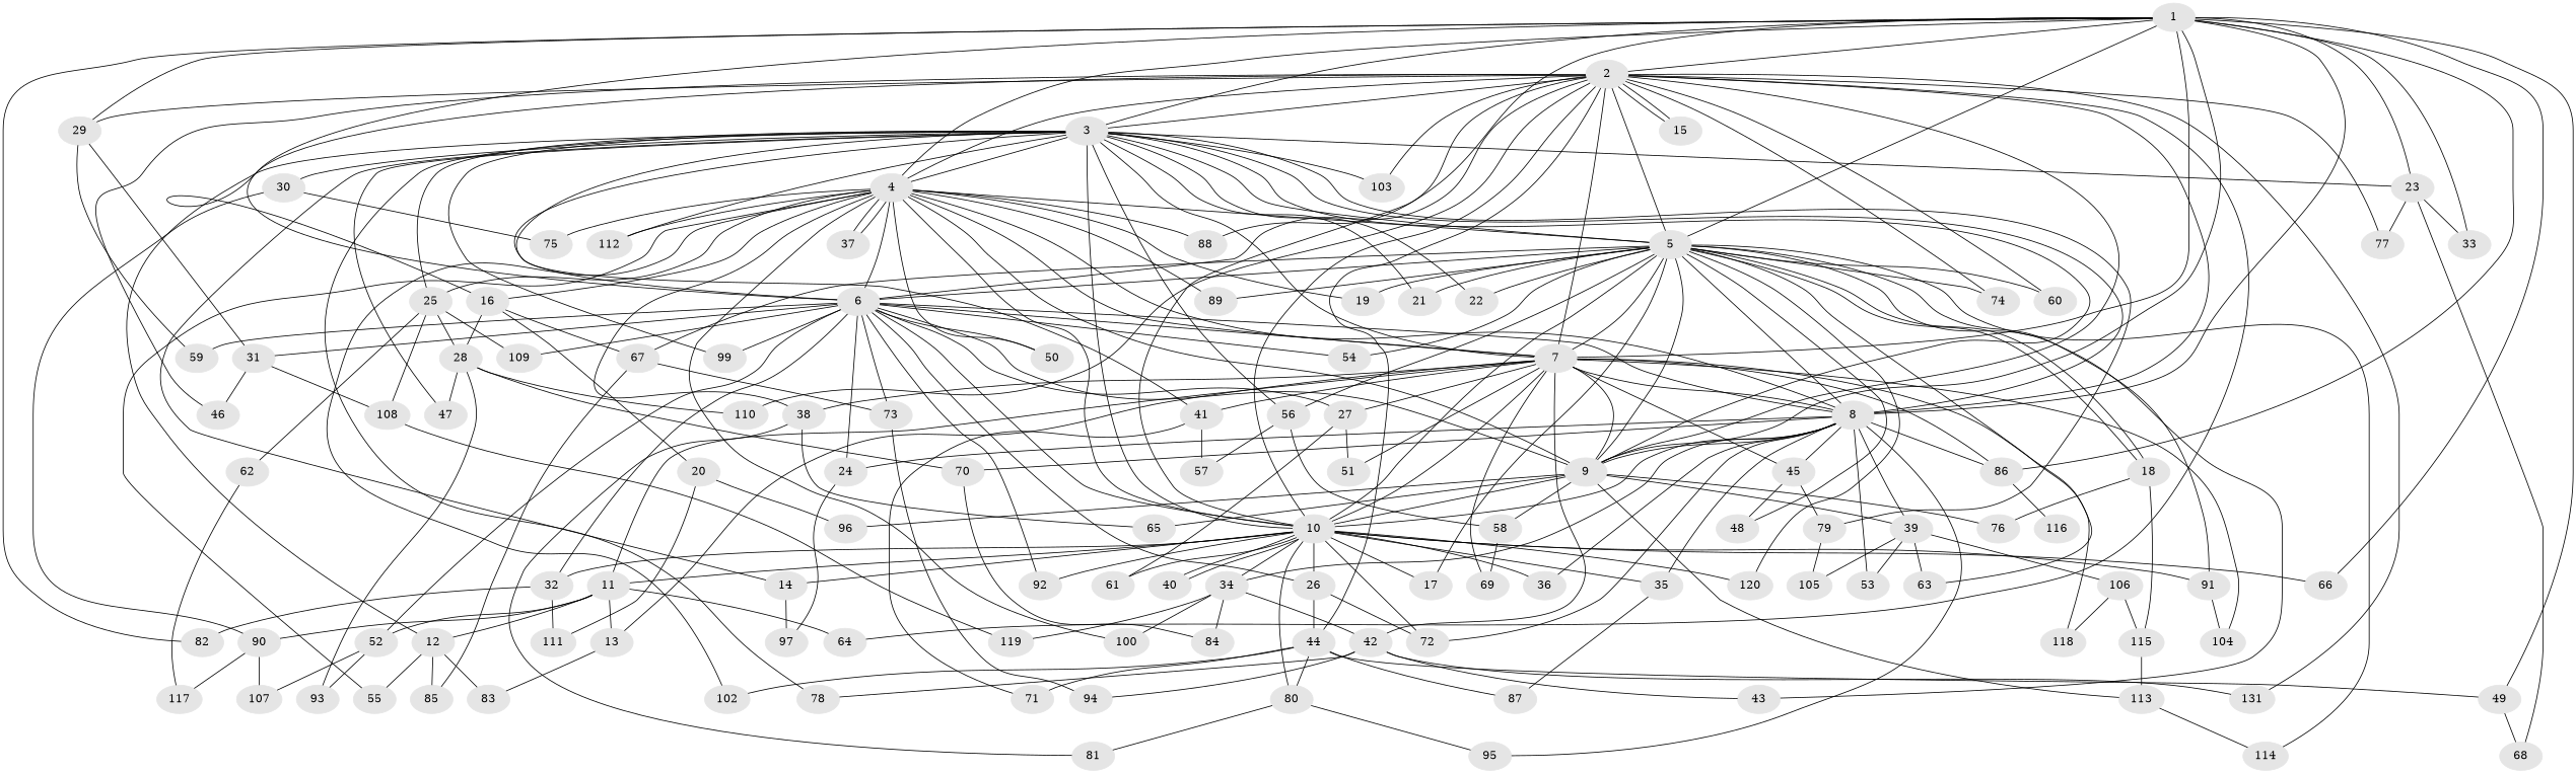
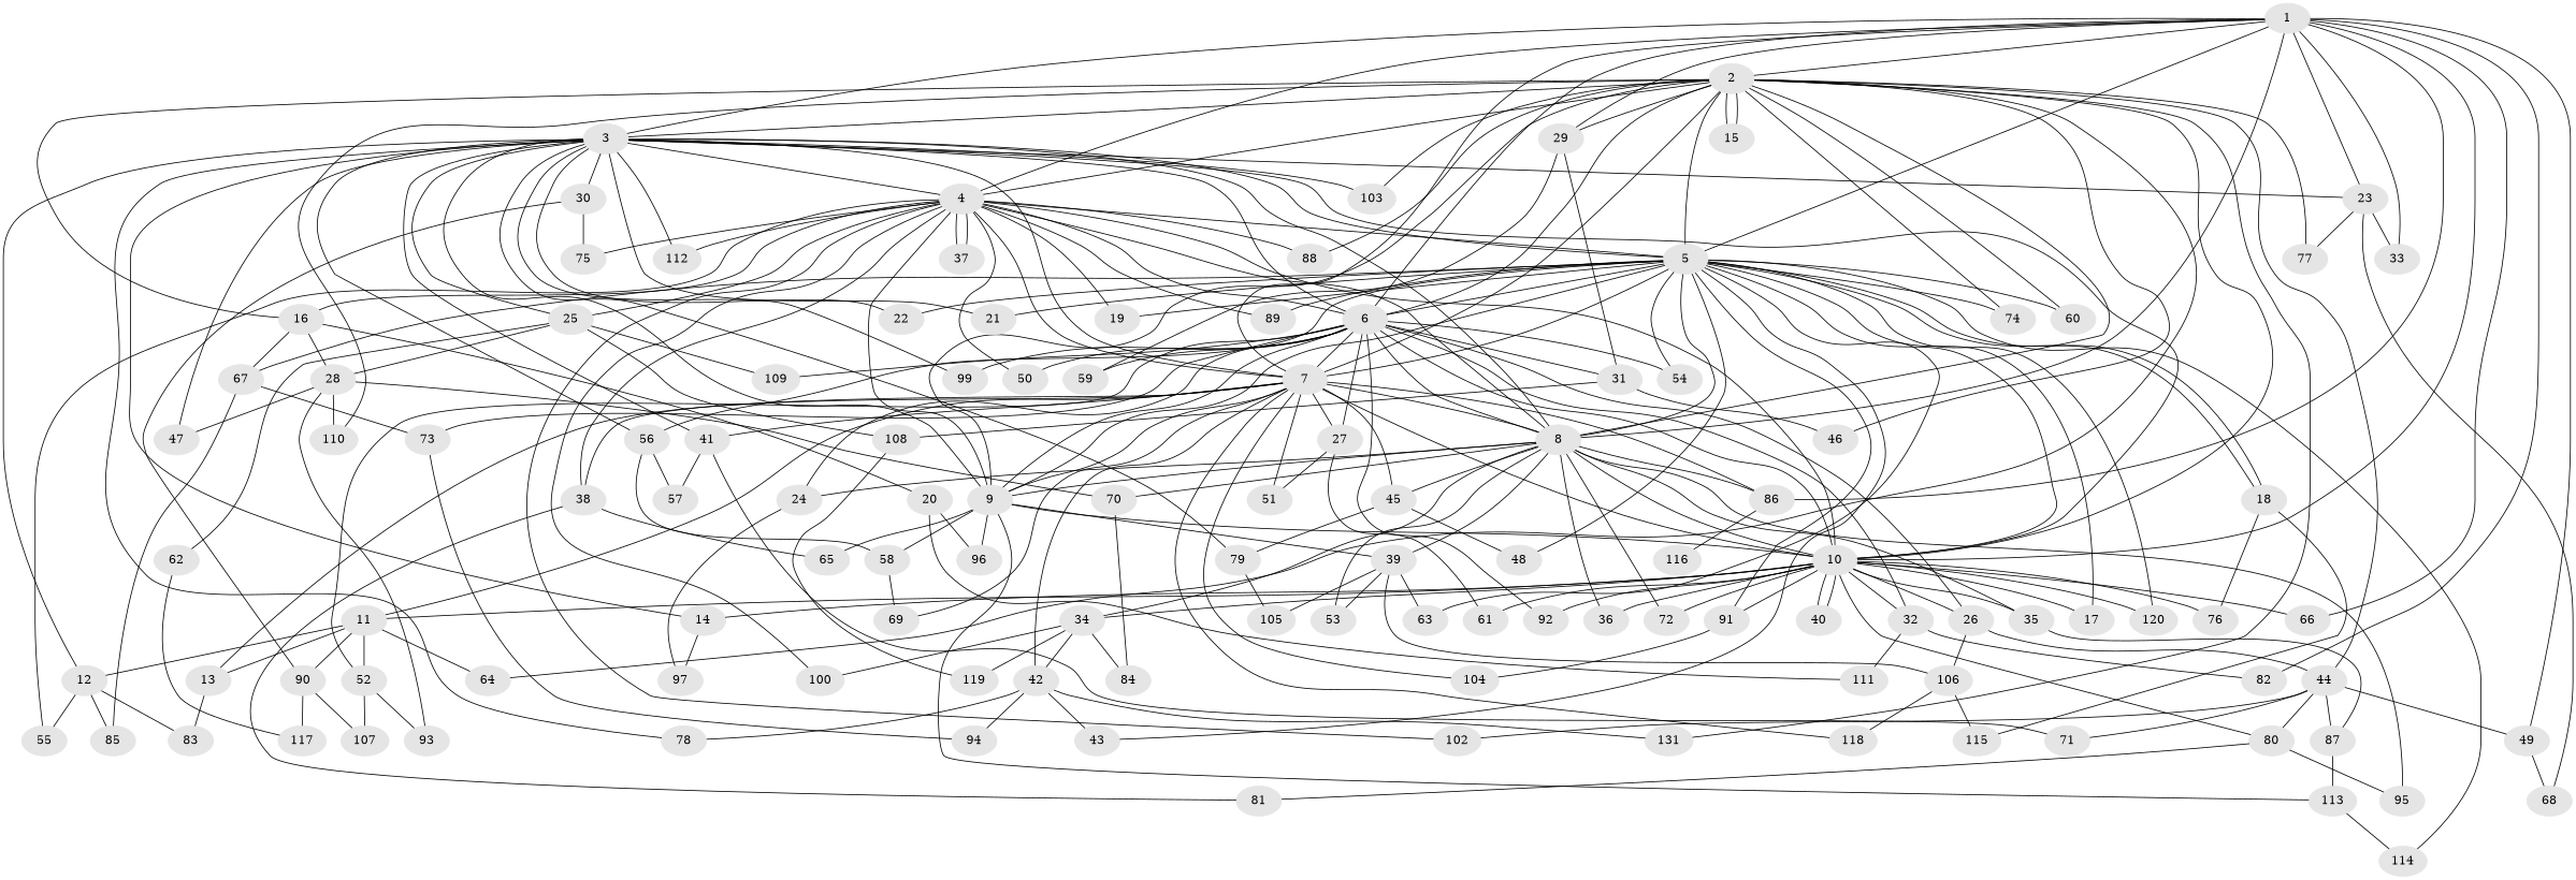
  graph {
    node [color=gray90 style=filled]
    1
    2
    3
    4
    5
    6
    7
    8
    9
    10
    23
    29
    33
    49
    66
    82
    86
    15
    16
    44
    46
    60
    64
    74
    77
    88
    n27 [label=131]
    103
    110
    12
    14
    21
    22
    25
    30
    41
    47
    56
    78
    79
    99
    112
    19
    37
    38
    50
    55
    75
    89
    100
    102
    17
    18
    43
    48
    54
    63
    67
    91
    114
    120
    73
    24
    26
    27
    31
    32
    52
    59
    92
    109
    11
    13
    42
    45
    51
    69
    104
    118
    34
    35
    36
    39
    53
    70
    72
    95
    58
    65
    76
    96
    113
    40
    61
    80
    68
    116
    20
    28
    111
    87
    71
    83
    85
    97
    62
    108
    90
    57
    105
    81
    94
    115
    106
    93
    107
    84
    119
    117
    1 -- 2
    1 -- 3
    1 -- 4
    1 -- 5
    1 -- 6
    1 -- 7
    1 -- 8
-   1 -- 9
    1 -- 10
    1 -- 23
    1 -- 29
    1 -- 33
    1 -- 49
    1 -- 66
    1 -- 82
    1 -- 86
    2 -- 3
    2 -- 4
    2 -- 5
    2 -- 6
    2 -- 7
    2 -- 8
    2 -- 9
    2 -- 10
    2 -- 29
    2 -- 15
    2 -- 15
    2 -- 16
    2 -- 44
    2 -- 46
    2 -- 60
    2 -- 64
    2 -- 74
    2 -- 77
    2 -- 88
    2 -- n27
    2 -- 103
    2 -- 110
    3 -- 4
    3 -- 5
    3 -- 6
    3 -- 7
    3 -- 8
    3 -- 9
    3 -- 10
    3 -- 23
    3 -- 103
    3 -- 12
    3 -- 14
    3 -- 21
    3 -- 22
    3 -- 25
    3 -- 30
    3 -- 41
    3 -- 47
    3 -- 56
    3 -- 78
    3 -- 79
    3 -- 99
    3 -- 112
    4 -- 5
    4 -- 6
    4 -- 7
    4 -- 8
    4 -- 9
    4 -- 10
    4 -- 16
    4 -- 88
    4 -- 25
    4 -- 112
    4 -- 19
    4 -- 37
    4 -- 37
    4 -- 38
    4 -- 50
    4 -- 55
    4 -- 75
    4 -- 89
    4 -- 100
    4 -- 102
    5 -- 6
    5 -- 7
    5 -- 8
    5 -- 9
    5 -- 10
    5 -- 60
    5 -- 74
    5 -- 21
    5 -- 22
    5 -- 56
    5 -- 19
    5 -- 89
    5 -- 17
    5 -- 18
    5 -- 18
    5 -- 43
    5 -- 48
    5 -- 54
    5 -- 63
    5 -- 67
    5 -- 91
    5 -- 114
    5 -- 120
    6 -- 7
    6 -- 8
    6 -- 9
    6 -- 10
    6 -- 99
    6 -- 50
    6 -- 54
    6 -- 73
    6 -- 24
    6 -- 26
    6 -- 27
    6 -- 31
    6 -- 32
    6 -- 52
    6 -- 59
    6 -- 92
    6 -- 109
    7 -- 8
    7 -- 9
    7 -- 10
    7 -- 86
    7 -- 41
    7 -- 38
    7 -- 27
    7 -- 11
    7 -- 13
    7 -- 42
    7 -- 45
    7 -- 51
    7 -- 69
    7 -- 104
    7 -- 118
    8 -- 9
    8 -- 10
    8 -- 86
    8 -- 24
    8 -- 45
    8 -- 34
    8 -- 35
    8 -- 36
    8 -- 39
    8 -- 53
    8 -- 70
    8 -- 72
    8 -- 95
    9 -- 10
    9 -- 39
    9 -- 58
    9 -- 65
-   9 -- 76
+   10 -- 76
    9 -- 96
    9 -- 113
    10 -- 66
    10 -- 14
    10 -- 17
    10 -- 91
    10 -- 120
    10 -- 26
    10 -- 32
    10 -- 92
    10 -- 11
    10 -- 34
    10 -- 35
    10 -- 36
    10 -- 72
    10 -- 40
    10 -- 40
    10 -- 61
    10 -- 80
    23 -- 33
    23 -- 77
    23 -- 68
    29 -- 31
    29 -- 59
    49 -- 68
    86 -- 116
    16 -- 67
    16 -- 20
    16 -- 28
    44 -- 49
    44 -- 102
    44 -- 80
    44 -- 87
    44 -- 71
    12 -- 55
    12 -- 83
    12 -- 85
    14 -- 97
    25 -- 109
    25 -- 28
    25 -- 62
    25 -- 108
    30 -- 75
    30 -- 90
    41 -- 71
    41 -- 57
    56 -- 58
    56 -- 57
    79 -- 105
    38 -- 65
    38 -- 81
    18 -- 76
    18 -- 115
    67 -- 73
    67 -- 85
    91 -- 104
    73 -- 94
    24 -- 97
    26 -- 44
-   26 -- 72
+   26 -- 106
    27 -- 51
    27 -- 61
    31 -- 46
    31 -- 108
    32 -- 82
    32 -- 111
    52 -- 93
    52 -- 107
    11 -- 64
    11 -- 12
    11 -- 52
    11 -- 13
    11 -- 90
    13 -- 83
    42 -- n27
    42 -- 78
    42 -- 43
    42 -- 94
    45 -- 79
    45 -- 48
    34 -- 100
    34 -- 42
    34 -- 84
    34 -- 119
    35 -- 87
    39 -- 63
    39 -- 53
    39 -- 105
    39 -- 106
    70 -- 84
    58 -- 69
    113 -- 114
    80 -- 95
    80 -- 81
    20 -- 96
    20 -- 111
    28 -- 110
    28 -- 47
    28 -- 70
    28 -- 93
-   115 -- 113
+   87 -- 113
    62 -- 117
    108 -- 119
    90 -- 107
    90 -- 117
    106 -- 118
    106 -- 115
  }
